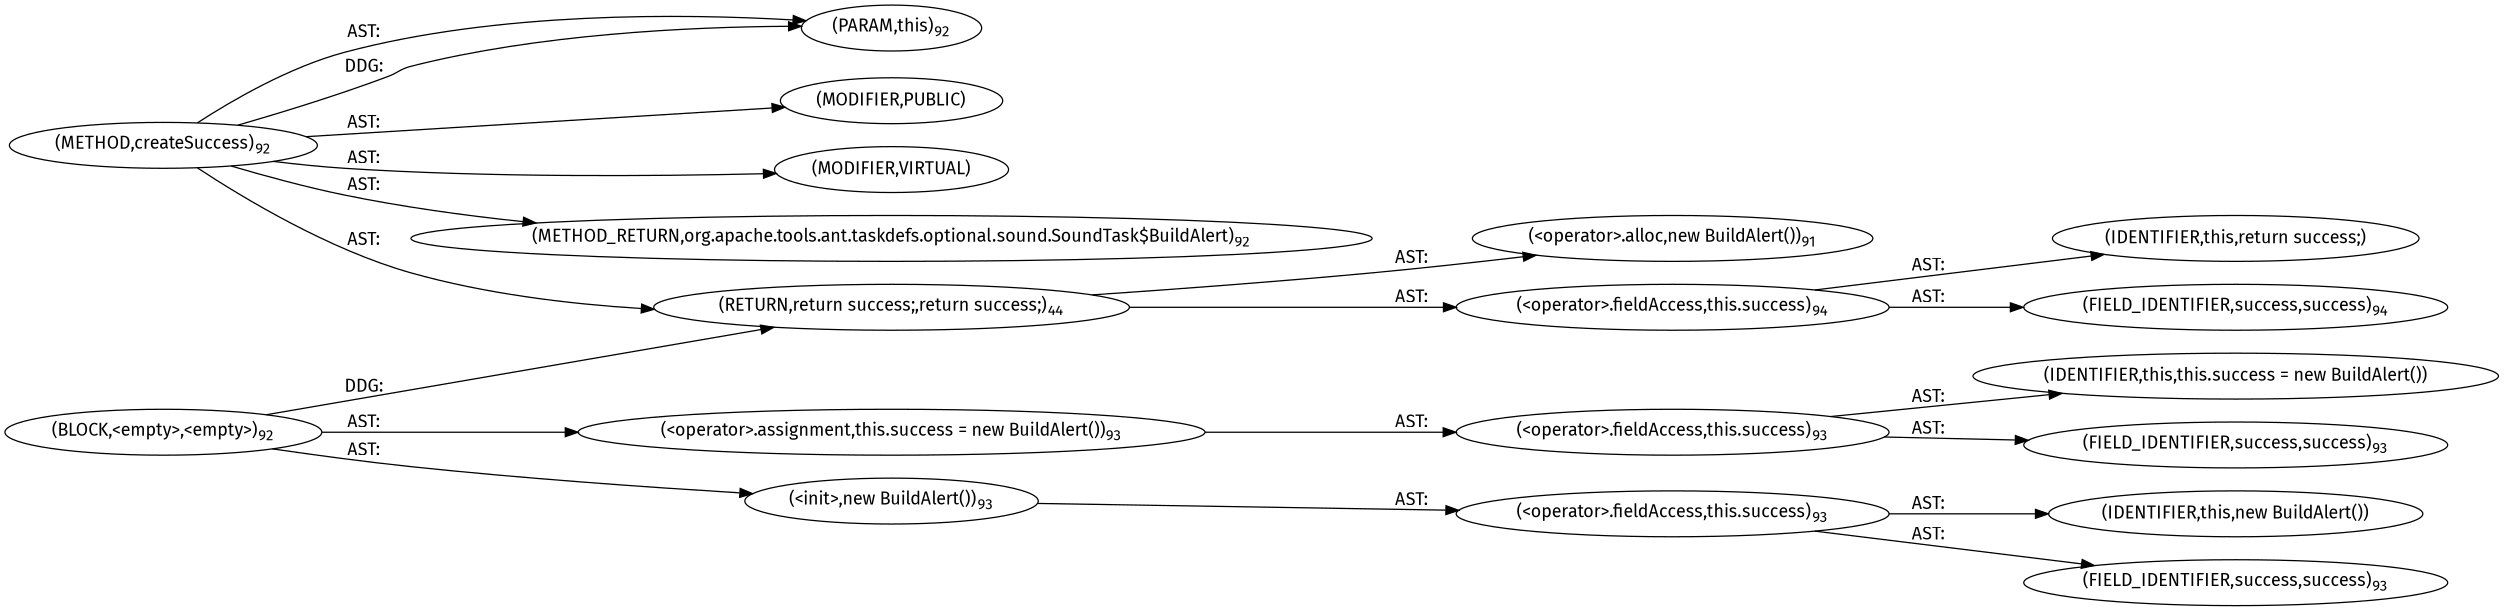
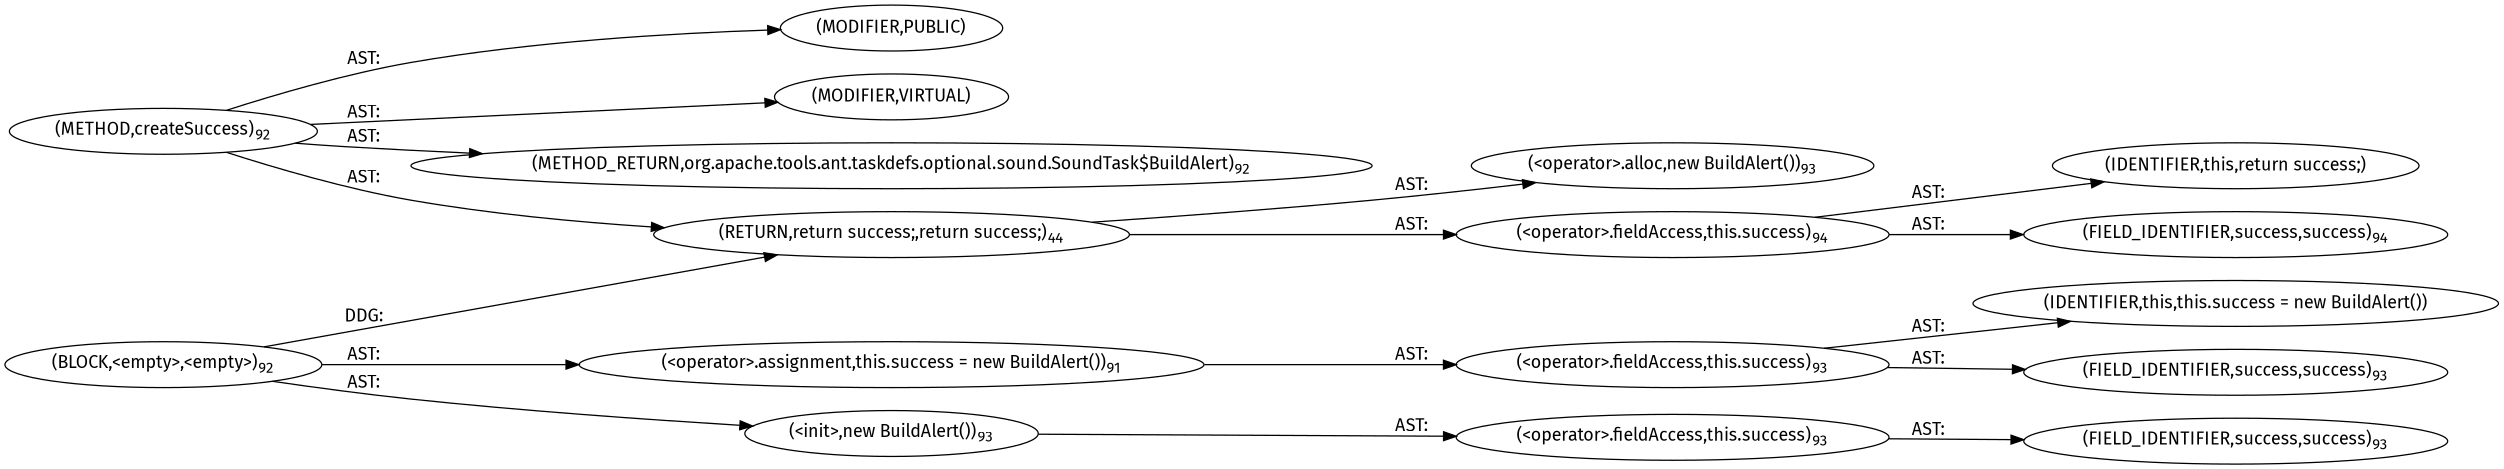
  digraph {
    fontname="Fira Sans"
    rankdir=LR
    node [fontname="Fira Sans"]
    edge [fontname="Fira Sans"]
    n1 [label=<(METHOD,createSuccess)<SUB>92</SUB>>]
-   n2 [label=<(PARAM,this)<SUB>92</SUB>>]
    n3 [label=<(MODIFIER,PUBLIC)>]
    n4 [label=<(MODIFIER,VIRTUAL)>]
    n5 [label=<(METHOD_RETURN,org.apache.tools.ant.taskdefs.optional.sound.SoundTask$BuildAlert)<SUB>92</SUB>>]
    n6 [label=<(RETURN,return success;,return success;)<SUB>44</SUB>>]
    n7 [label=<(BLOCK,&lt;empty&gt;,&lt;empty&gt;)<SUB>92</SUB>>]
-   n8 [label=<(&lt;operator&gt;.assignment,this.success = new BuildAlert())<SUB>93</SUB>>]
+   n8 [label=<(&lt;operator&gt;.assignment,this.success = new BuildAlert())<SUB>91</SUB>>]
    n9 [label=<(&lt;init&gt;,new BuildAlert())<SUB>93</SUB>>]
    n10 [label=<(&lt;operator&gt;.fieldAccess,this.success)<SUB>93</SUB>>]
    n11 [label=<(&lt;operator&gt;.fieldAccess,this.success)<SUB>93</SUB>>]
-   n12 [label=<(&lt;operator&gt;.alloc,new BuildAlert())<SUB>91</SUB>>]
+   n12 [label=<(&lt;operator&gt;.alloc,new BuildAlert())<SUB>93</SUB>>]
    n13 [label=<(&lt;operator&gt;.fieldAccess,this.success)<SUB>94</SUB>>]
    n14 [label=<(IDENTIFIER,this,this.success = new BuildAlert())>]
    n15 [label=<(FIELD_IDENTIFIER,success,success)<SUB>93</SUB>>]
-   n16 [label=<(IDENTIFIER,this,new BuildAlert())>]
    n17 [label=<(FIELD_IDENTIFIER,success,success)<SUB>93</SUB>>]
    n18 [label=<(IDENTIFIER,this,return success;)>]
    n19 [label=<(FIELD_IDENTIFIER,success,success)<SUB>94</SUB>>]
-   n1 -> n2 [label="AST: "]
-   n1 -> n2 [label="DDG: "]
    n1 -> n3 [label="AST: "]
    n1 -> n4 [label="AST: "]
    n1 -> n5 [label="AST: "]
    n1 -> n6 [label="AST: "]
    n6 -> n12 [label="AST: "]
    n6 -> n13 [label="AST: "]
    n7 -> n6 [label="DDG: "]
    n7 -> n8 [label="AST: "]
    n7 -> n9 [label="AST: "]
    n8 -> n10 [label="AST: "]
    n9 -> n11 [label="AST: "]
    n10 -> n14 [label="AST: "]
    n10 -> n15 [label="AST: "]
-   n11 -> n16 [label="AST: "]
    n11 -> n17 [label="AST: "]
    n13 -> n18 [label="AST: "]
    n13 -> n19 [label="AST: "]
  }
